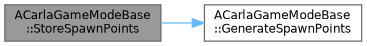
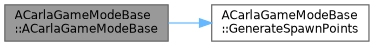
  digraph {
    rankdir=LR
    node [fontname=Helvetica fontsize=10 shape=box style=filled]
-   n1 [color=gray40 fillcolor=grey60 fontcolor=black height=0.2 label="ACarlaGameModeBase\l::StoreSpawnPoints" width=0.4]
+   n1 [color=gray40 fillcolor=grey60 fontcolor=black height=0.2 label="ACarlaGameModeBase\l::ACarlaGameModeBase" width=0.4]
    n2 [color=grey40 fillcolor=white height=0.2 label="ACarlaGameModeBase\l::GenerateSpawnPoints" width=0.4]
    n1 -> n2 [color=steelblue1 fontname=Helvetica fontsize=10 labelfontname=Helvetica labelfontsize=10 style=solid]
  }
